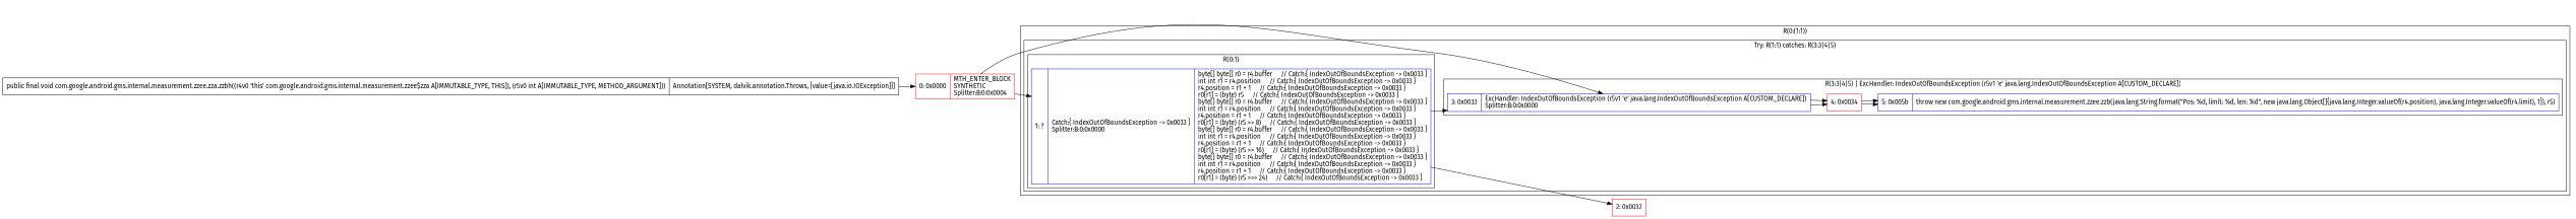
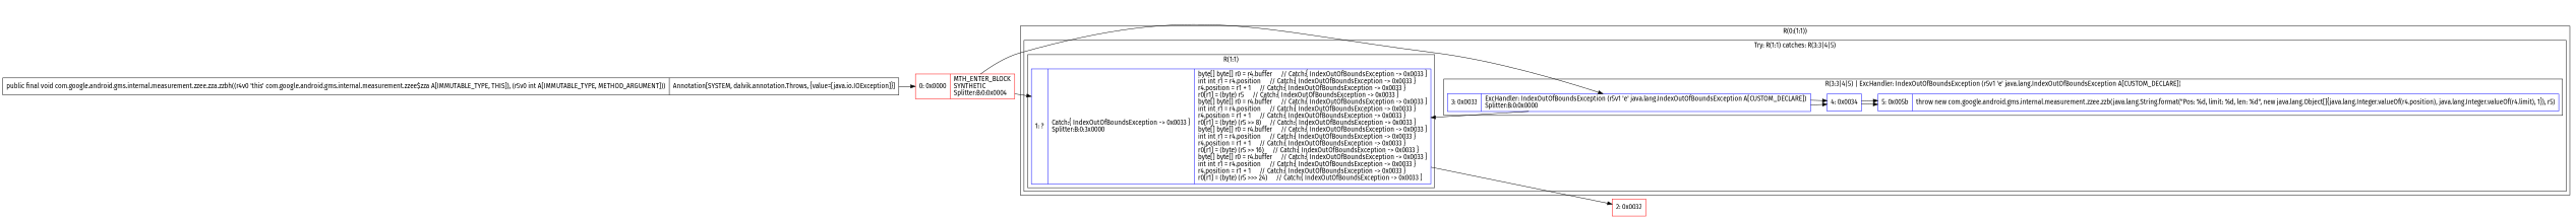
  digraph {
    fontname="Fira Sans"
    rankdir=LR
    node [color=blue fontname="Fira Sans" shape=record]
    edge [fontname="Fira Sans"]
-   n1 [label="{1\:\ ?|Catch:\{ IndexOutOfBoundsException \-\> 0x0033 \}\lSplitter:B:0:0x0000\l|byte[] byte[] r0 = r4.buffer     \/\/ Catch:\{ IndexOutOfBoundsException \-\> 0x0033 \}\lint int r1 = r4.position     \/\/ Catch:\{ IndexOutOfBoundsException \-\> 0x0033 \}\lr4.position = r1 + 1     \/\/ Catch:\{ IndexOutOfBoundsException \-\> 0x0033 \}\lr0[r1] = (byte) r5     \/\/ Catch:\{ IndexOutOfBoundsException \-\> 0x0033 \}\lbyte[] byte[] r0 = r4.buffer     \/\/ Catch:\{ IndexOutOfBoundsException \-\> 0x0033 \}\lint int r1 = r4.position     \/\/ Catch:\{ IndexOutOfBoundsException \-\> 0x0033 \}\lr4.position = r1 + 1     \/\/ Catch:\{ IndexOutOfBoundsException \-\> 0x0033 \}\lr0[r1] = (byte) (r5 \>\> 8)     \/\/ Catch:\{ IndexOutOfBoundsException \-\> 0x0033 \}\lbyte[] byte[] r0 = r4.buffer     \/\/ Catch:\{ IndexOutOfBoundsException \-\> 0x0033 \}\lint int r1 = r4.position     \/\/ Catch:\{ IndexOutOfBoundsException \-\> 0x0033 \}\lr4.position = r1 + 1     \/\/ Catch:\{ IndexOutOfBoundsException \-\> 0x0033 \}\lr0[r1] = (byte) (r5 \>\> 16)     \/\/ Catch:\{ IndexOutOfBoundsException \-\> 0x0033 \}\lbyte[] byte[] r0 = r4.buffer     \/\/ Catch:\{ IndexOutOfBoundsException \-\> 0x0033 \}\lint int r1 = r4.position     \/\/ Catch:\{ IndexOutOfBoundsException \-\> 0x0033 \}\lr4.position = r1 + 1     \/\/ Catch:\{ IndexOutOfBoundsException \-\> 0x0033 \}\lr0[r1] = (byte) (r5 \>\>\> 24)     \/\/ Catch:\{ IndexOutOfBoundsException \-\> 0x0033 \}\l}"]
+   n1 [label="{1\:\ ?|Catch:\{ IndexOutOfBoundsException \-\> 0x0033 \}\lSplitter:B:0:3x0000\l|byte[] byte[] r0 = r4.buffer     \/\/ Catch:\{ IndexOutOfBoundsException \-\> 0x0033 \}\lint int r1 = r4.position     \/\/ Catch:\{ IndexOutOfBoundsException \-\> 0x0033 \}\lr4.position = r1 + 1     \/\/ Catch:\{ IndexOutOfBoundsException \-\> 0x0033 \}\lr0[r1] = (byte) r5     \/\/ Catch:\{ IndexOutOfBoundsException \-\> 0x0033 \}\lbyte[] byte[] r0 = r4.buffer     \/\/ Catch:\{ IndexOutOfBoundsException \-\> 0x0033 \}\lint int r1 = r4.position     \/\/ Catch:\{ IndexOutOfBoundsException \-\> 0x0033 \}\lr4.position = r1 + 1     \/\/ Catch:\{ IndexOutOfBoundsException \-\> 0x0033 \}\lr0[r1] = (byte) (r5 \>\> 8)     \/\/ Catch:\{ IndexOutOfBoundsException \-\> 0x0033 \}\lbyte[] byte[] r0 = r4.buffer     \/\/ Catch:\{ IndexOutOfBoundsException \-\> 0x0033 \}\lint int r1 = r4.position     \/\/ Catch:\{ IndexOutOfBoundsException \-\> 0x0033 \}\lr4.position = r1 + 1     \/\/ Catch:\{ IndexOutOfBoundsException \-\> 0x0033 \}\lr0[r1] = (byte) (r5 \>\> 16)     \/\/ Catch:\{ IndexOutOfBoundsException \-\> 0x0033 \}\lbyte[] byte[] r0 = r4.buffer     \/\/ Catch:\{ IndexOutOfBoundsException \-\> 0x0033 \}\lint int r1 = r4.position     \/\/ Catch:\{ IndexOutOfBoundsException \-\> 0x0033 \}\lr4.position = r1 + 1     \/\/ Catch:\{ IndexOutOfBoundsException \-\> 0x0033 \}\lr0[r1] = (byte) (r5 \>\>\> 24)     \/\/ Catch:\{ IndexOutOfBoundsException \-\> 0x0033 \}\l}"]
    n2 [label="{3\:\ 0x0033|ExcHandler: IndexOutOfBoundsException (r5v1 'e' java.lang.IndexOutOfBoundsException A[CUSTOM_DECLARE])\lSplitter:B:0:0x0000\l}"]
-   n3 [color=red label="{4\:\ 0x0034}"]
+   n3 [label="{4\:\ 0x0034}"]
    n4 [label="{5\:\ 0x005b|throw new com.google.android.gms.internal.measurement.zzee.zzb(java.lang.String.format(\"Pos: %d, limit: %d, len: %d\", new java.lang.Object[]\{java.lang.Integer.valueOf(r4.position), java.lang.Integer.valueOf(r4.limit), 1\}), r5)\l}"]
    n5 [color=red label="{2\:\ 0x0032}"]
    n6 [color=red label="{0\:\ 0x0000|MTH_ENTER_BLOCK\lSYNTHETIC\lSplitter:B:0:0x0004\l}"]
    n7 [label="{public final void com.google.android.gms.internal.measurement.zzee.zza.zzbh((r4v0 'this' com.google.android.gms.internal.measurement.zzee$zza A[IMMUTABLE_TYPE, THIS]), (r5v0 int A[IMMUTABLE_TYPE, METHOD_ARGUMENT]))  | Annotation[SYSTEM, dalvik.annotation.Throws, \{value=[java.io.IOException]\}]\l}" color=""]
    subgraph cluster_1 {
      label="R(0:(1:1))"
      subgraph cluster_2 {
        label="Try: R(1:1) catches: R(3:3|4|5)"
        subgraph cluster_3 {
-         label="R(0:1)"
+         label="R(1:1)"
          n1
        }
        subgraph cluster_4 {
          label="R(3:3|4|5) | ExcHandler: IndexOutOfBoundsException (r5v1 'e' java.lang.IndexOutOfBoundsException A[CUSTOM_DECLARE])\l"
          n2
          n3
          n4
        }
      }
    }
    subgraph cluster_5 {
      label="R(3:3|4|5) | ExcHandler: IndexOutOfBoundsException (r5v1 'e' java.lang.IndexOutOfBoundsException A[CUSTOM_DECLARE])\l"
    }
-   n1 -> n2
+   n2 -> n1
    n1 -> n5
    n2 -> n3
    n2 -> n3
    n3 -> n4
    n3 -> n4
    n6 -> n1
    n6 -> n2
    n7 -> n6
  }
